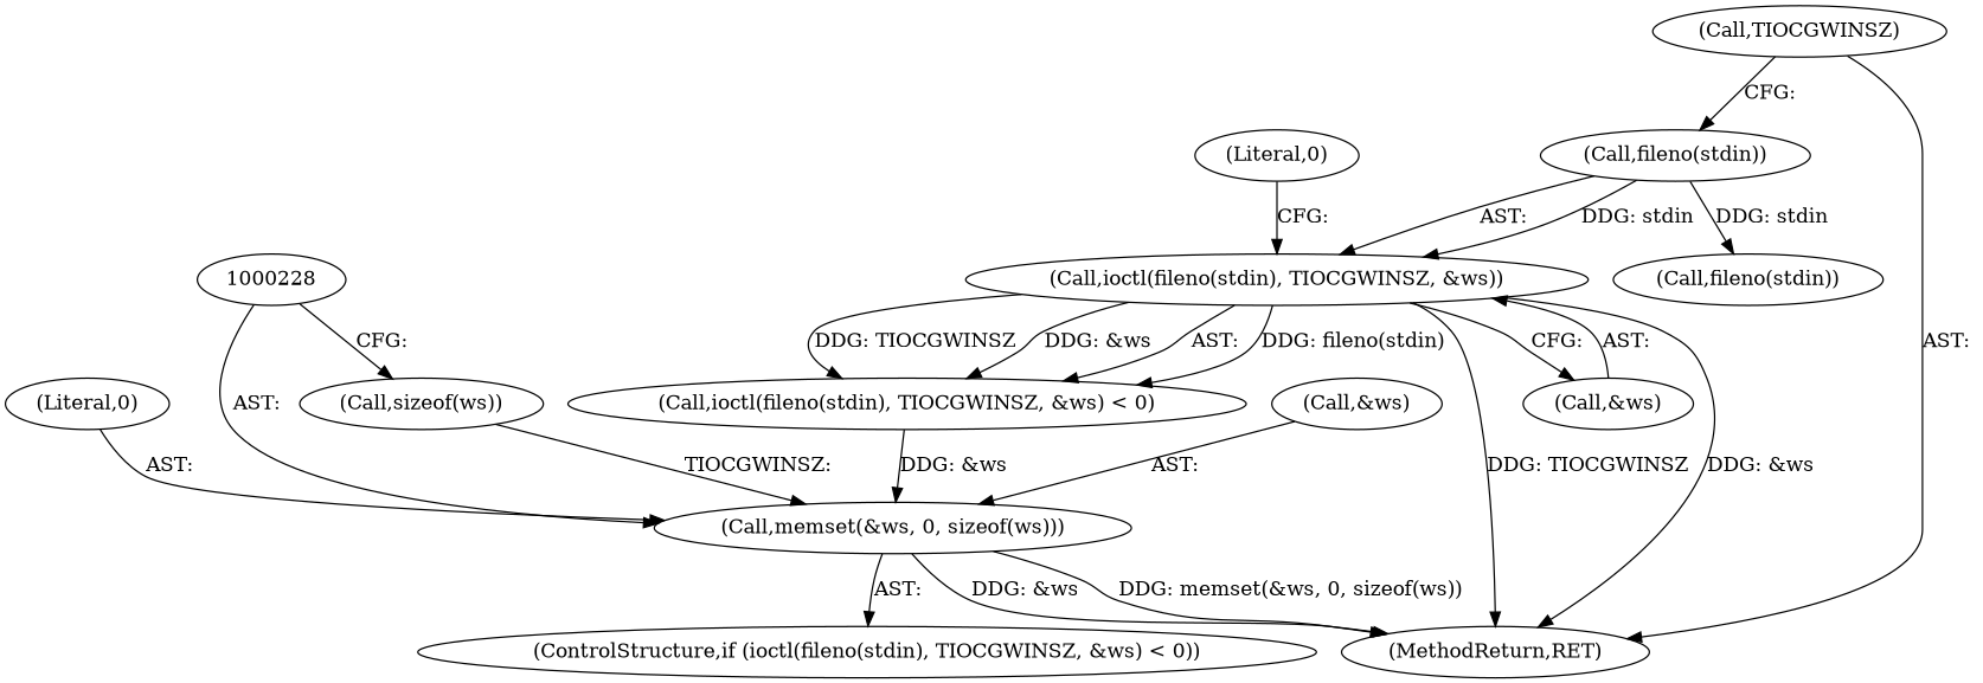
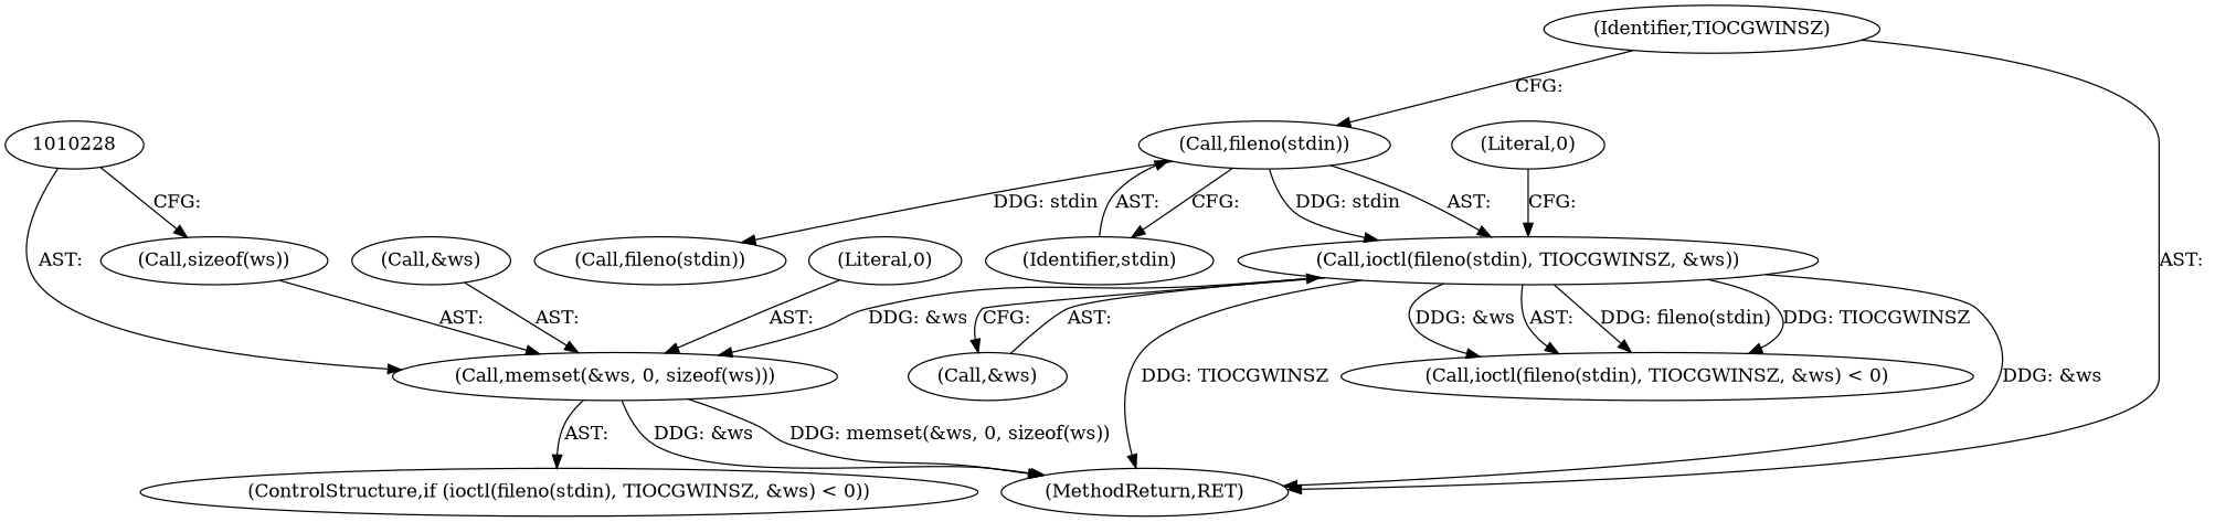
  digraph {
    n1 [label="(Call,memset(&ws, 0, sizeof(ws)))"]
    n2 [label="(MethodReturn,RET)"]
    n3 [label="(ControlStructure,if (ioctl(fileno(stdin), TIOCGWINSZ, &ws) < 0))"]
    n4 [label="(Call,sizeof(ws))"]
    n5 [label="(Call,ioctl(fileno(stdin), TIOCGWINSZ, &ws))"]
    n6 [label="(Call,ioctl(fileno(stdin), TIOCGWINSZ, &ws) < 0)"]
    n7 [label="(Call,&ws)"]
    n8 [label="(Call,fileno(stdin))"]
    n9 [label="(Call,fileno(stdin))"]
-   n11 [label="(Call,TIOCGWINSZ)"]
+   n10 [label="(Identifier,stdin)"]
+   n11 [label="(Identifier,TIOCGWINSZ)"]
    n12 [label="(Call,&ws)"]
    n13 [label="(Literal,0)"]
    n14 [label="(Literal,0)"]
-   1000228
+   1000228 [label=1010228]
    n1 -> n2 [label="DDG: &ws"]
    n1 -> n2 [label="DDG: memset(&ws, 0, sizeof(ws))"]
    n1 -> n3 [label="AST: "]
-   n4 -> n1 [label="TIOCGWINSZ: "]
-   n6 -> n1 [label="DDG: &ws"]
+   n4 -> n1 [label="AST: "]
+   n5 -> n1 [label="DDG: &ws"]
    n5 -> n2 [label="DDG: TIOCGWINSZ"]
    n5 -> n2 [label="DDG: &ws"]
    n5 -> n6 [label="AST: "]
    n5 -> n6 [label="DDG: fileno(stdin)"]
    n5 -> n6 [label="DDG: TIOCGWINSZ"]
    n5 -> n6 [label="DDG: &ws"]
    n5 -> n7 [label="CFG: "]
    n7 -> n5 [label="AST: "]
    n8 -> n5 [label="AST: "]
    n8 -> n5 [label="DDG: stdin"]
    n8 -> n9 [label="DDG: stdin"]
+   n8 -> n10 [label="CFG: "]
+   n10 -> n8 [label="AST: "]
    n11 -> n2 [label="AST: "]
    n11 -> n8 [label="CFG: "]
    n12 -> n1 [label="AST: "]
    n13 -> n1 [label="AST: "]
    n14 -> n5 [label="CFG: "]
    1000228 -> n1 [label="AST: "]
    1000228 -> n4 [label="CFG: "]
  }
